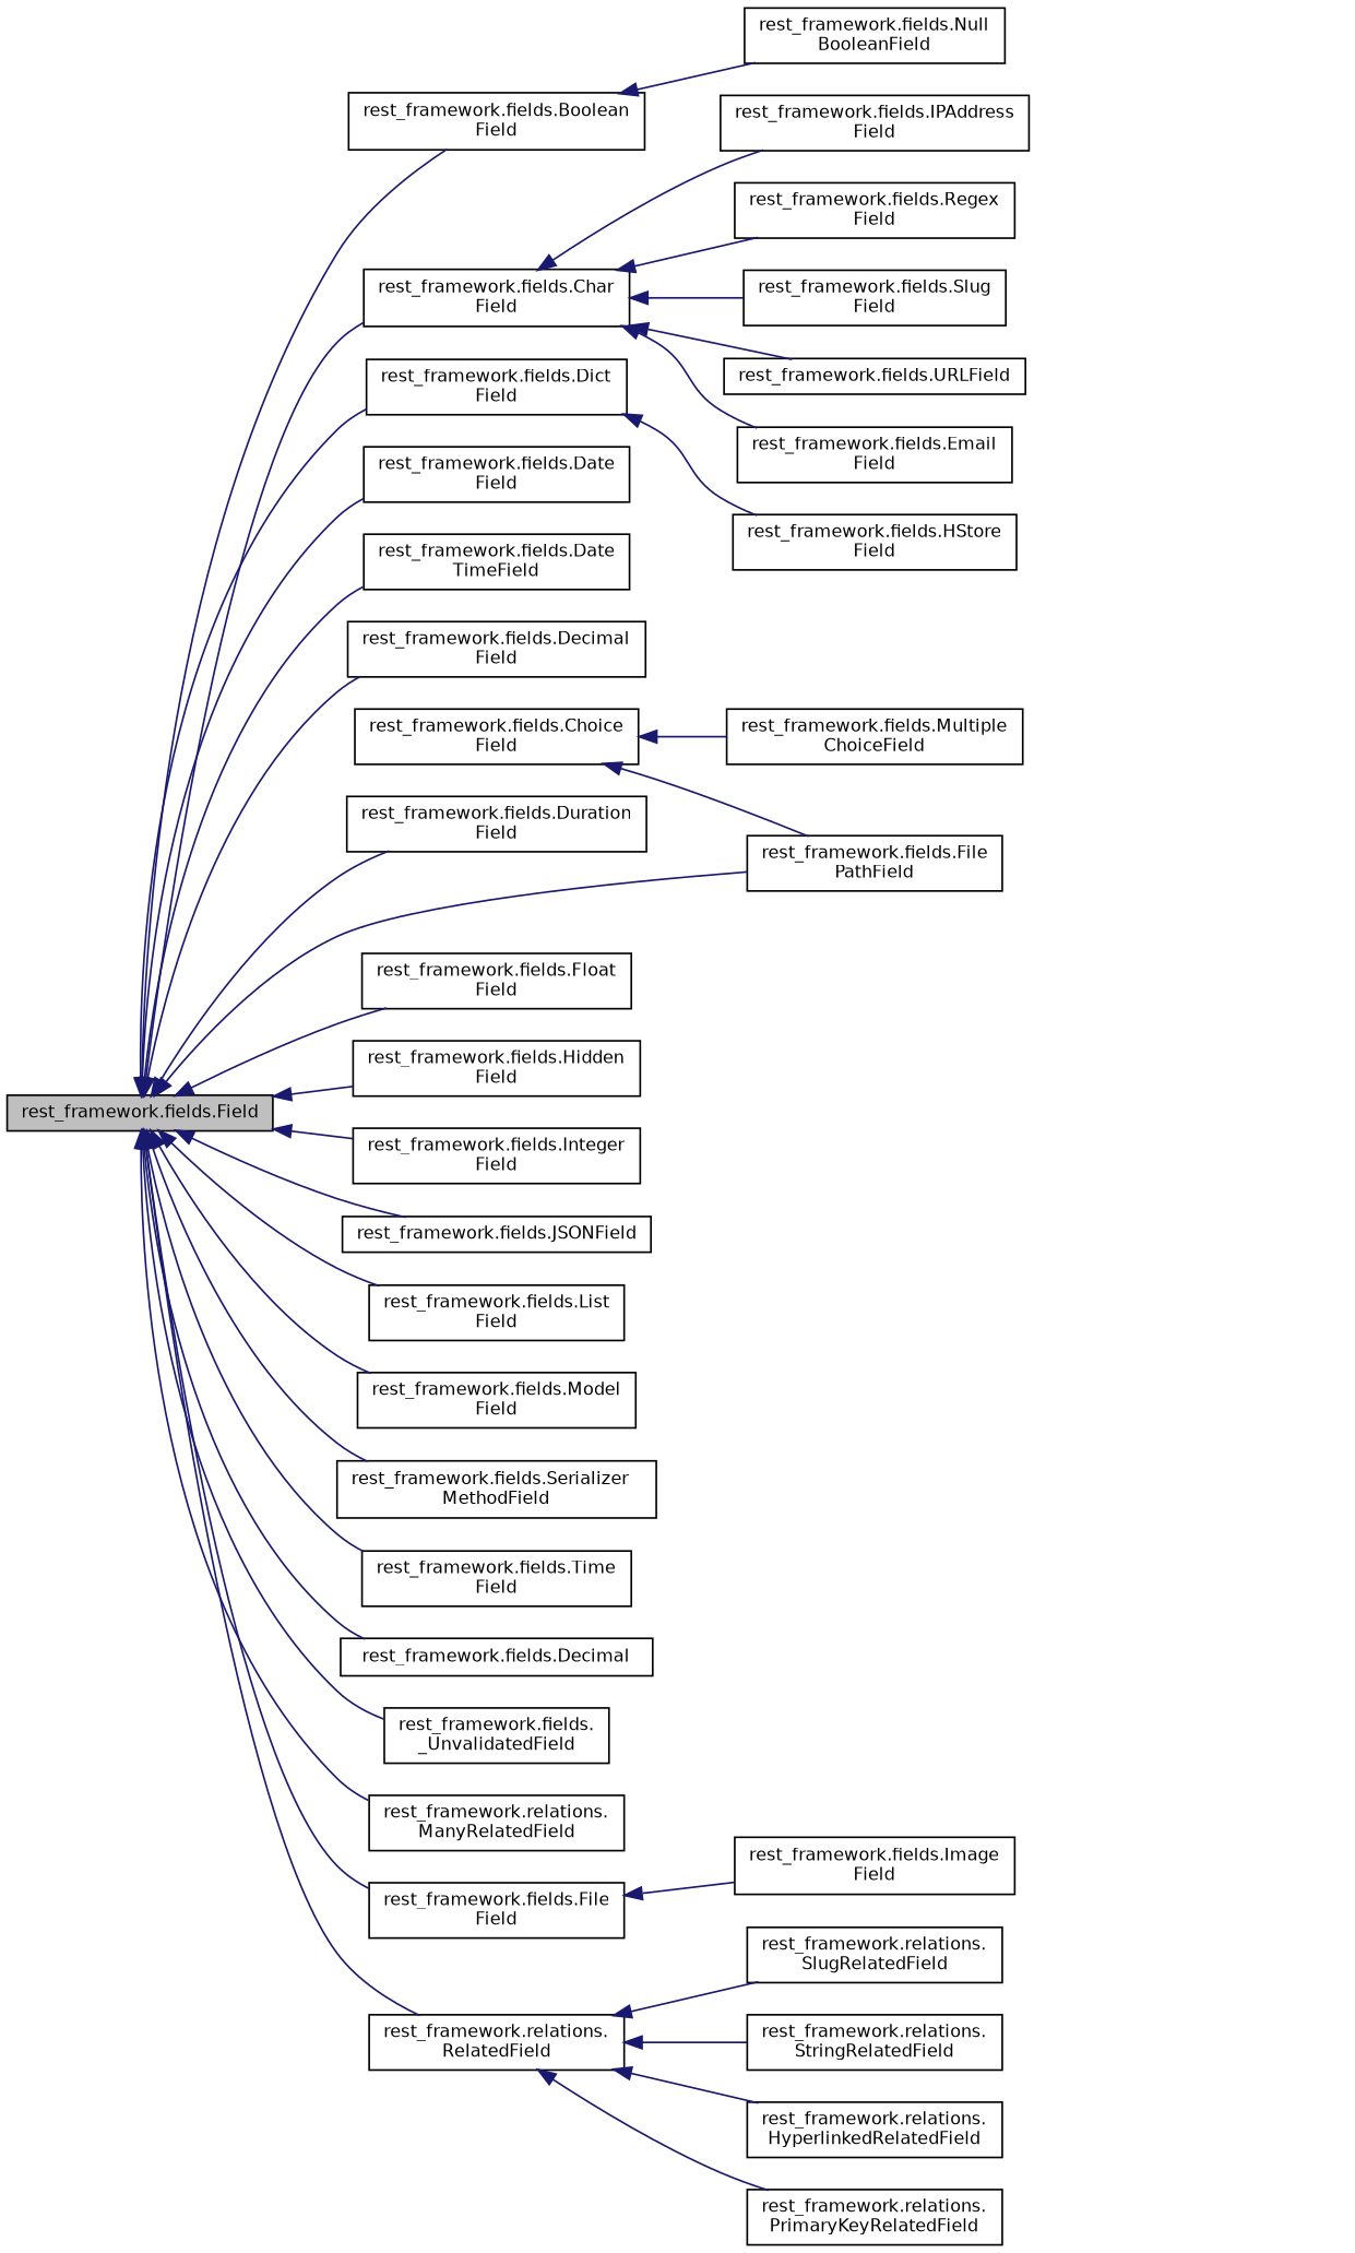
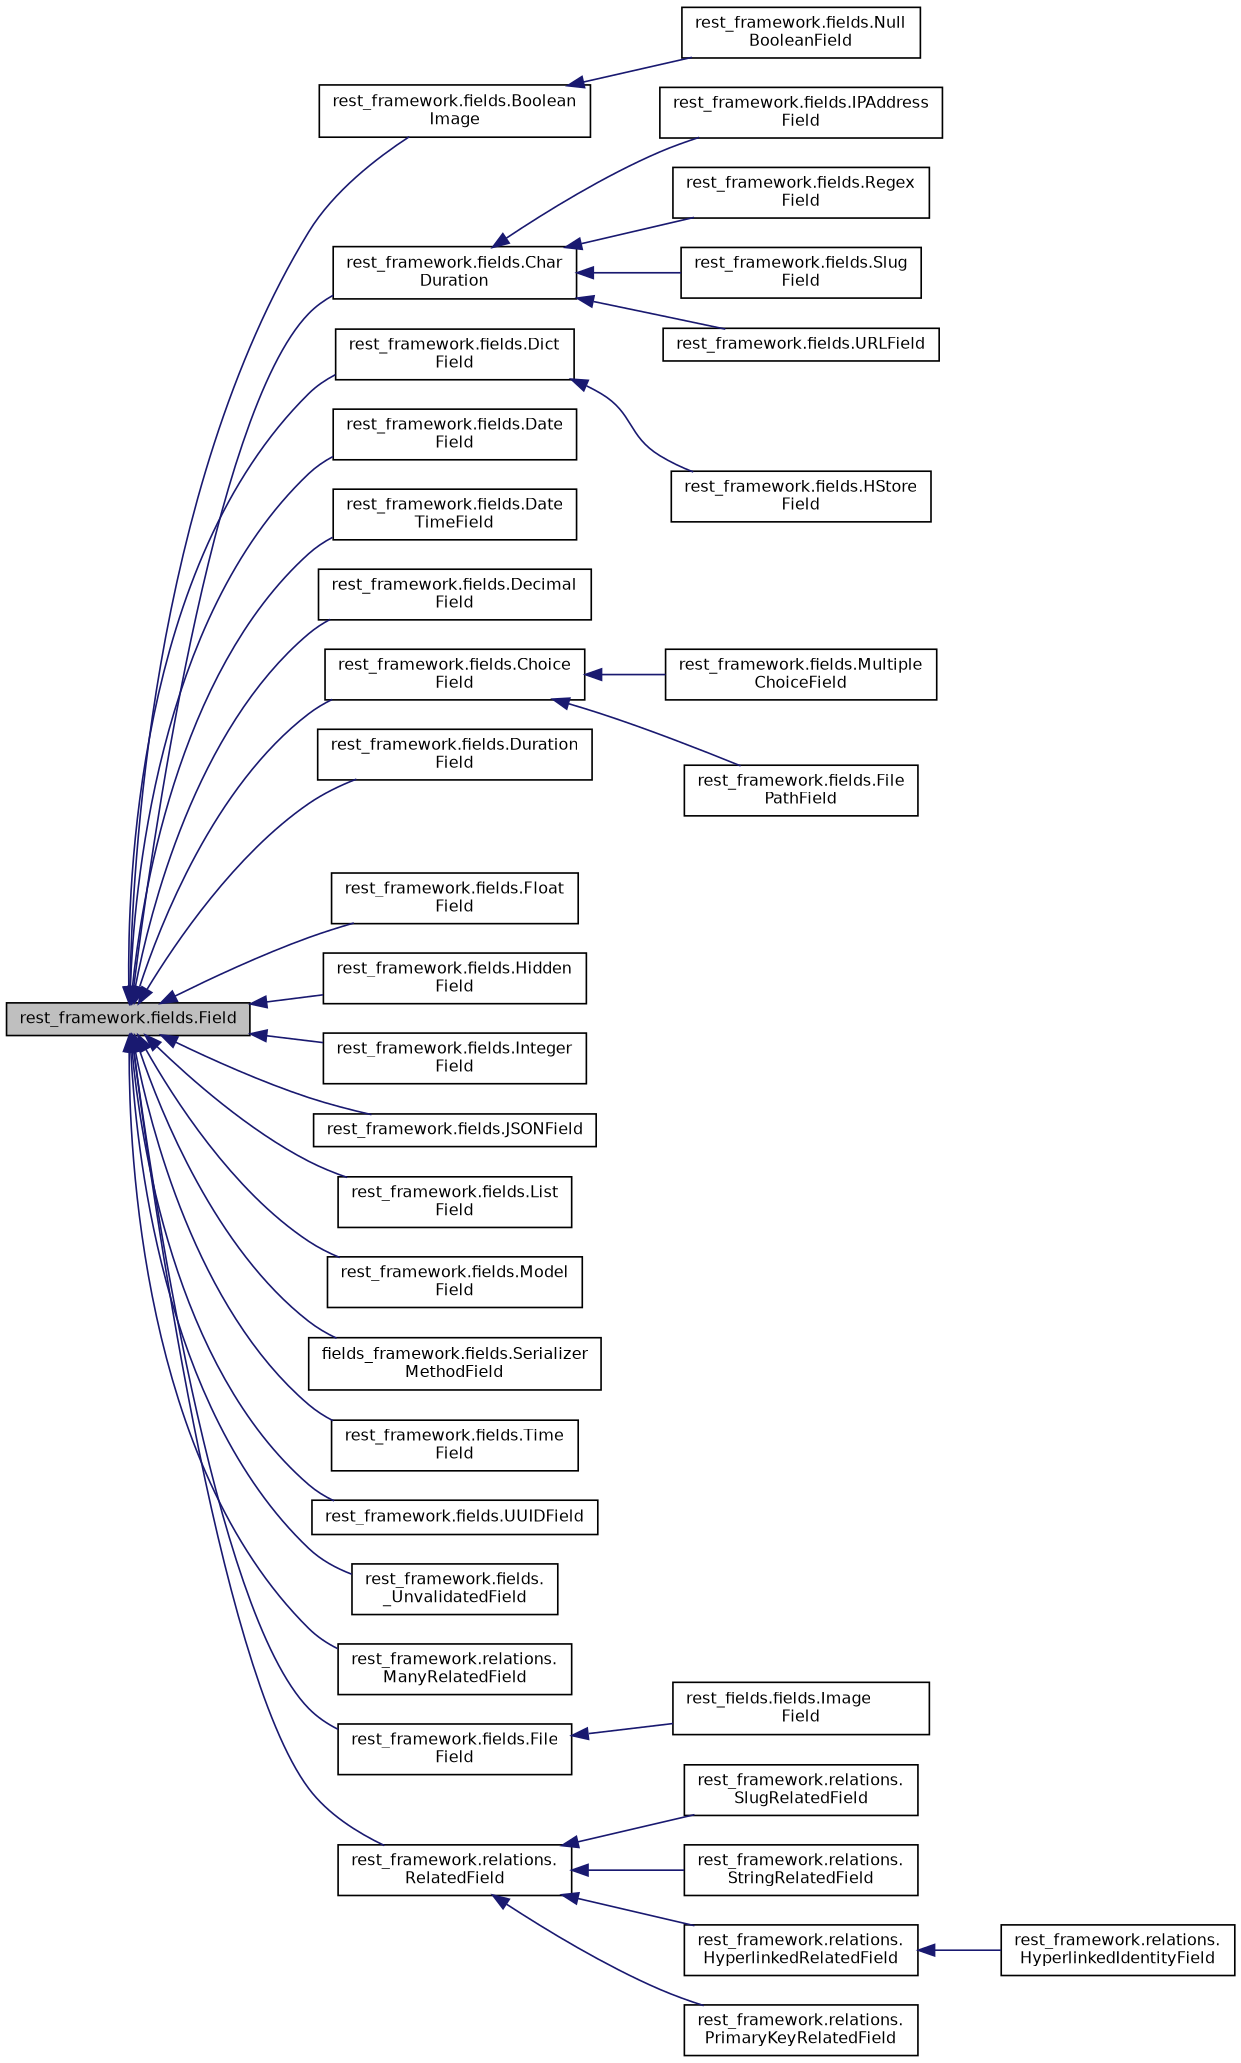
  digraph {
    rankdir=LR
    node [color=black fillcolor=white fontname=Helvetica fontsize=10 shape=record style=filled]
    edge [color=midnightblue dir=back fontname=Helvetica fontsize=10 labelfontname=Helvetica labelfontsize=10 style=solid]
    n1 [fillcolor=grey75 fontcolor=black height=0.2 label="rest_framework.fields.Field" width=0.4]
-   n2 [height=0.2 label="rest_framework.fields.Boolean\lField" width=0.4]
-   n3 [height=0.2 label="rest_framework.fields.Char\lField" width=0.4]
+   n2 [height=0.2 label="rest_framework.fields.Boolean\lImage" width=0.4]
+   n3 [height=0.2 label="rest_framework.fields.Char\lDuration" width=0.4]
    n4 [height=0.2 label="rest_framework.fields.Choice\lField" width=0.4]
    n5 [height=0.2 label="rest_framework.fields.Date\lField" width=0.4]
    n6 [height=0.2 label="rest_framework.fields.Date\lTimeField" width=0.4]
    n7 [height=0.2 label="rest_framework.fields.Decimal\lField" width=0.4]
    n8 [height=0.2 label="rest_framework.fields.Dict\lField" width=0.4]
    n9 [height=0.2 label="rest_framework.fields.Duration\lField" width=0.4]
    n10 [height=0.2 label="rest_framework.fields.File\lField" width=0.4]
    n11 [height=0.2 label="rest_framework.fields.Float\lField" width=0.4]
    n12 [height=0.2 label="rest_framework.fields.Hidden\lField" width=0.4]
    n13 [height=0.2 label="rest_framework.fields.Integer\lField" width=0.4]
    n14 [height=0.2 label="rest_framework.fields.JSONField" width=0.4]
    n15 [height=0.2 label="rest_framework.fields.List\lField" width=0.4]
    n16 [height=0.2 label="rest_framework.fields.Model\lField" width=0.4]
-   n17 [height=0.2 label="rest_framework.fields.Serializer\lMethodField" width=0.4]
+   n17 [height=0.2 label="fields_framework.fields.Serializer\lMethodField" width=0.4]
    n18 [height=0.2 label="rest_framework.fields.Time\lField" width=0.4]
-   n19 [height=0.2 label="rest_framework.fields.Decimal" width=0.4]
+   n19 [height=0.2 label="rest_framework.fields.UUIDField" width=0.4]
    n20 [height=0.2 label="rest_framework.fields.\l_UnvalidatedField" width=0.4]
    n21 [height=0.2 label="rest_framework.relations.\lManyRelatedField" width=0.4]
    n22 [height=0.2 label="rest_framework.relations.\lRelatedField" width=0.4]
    n23 [height=0.2 label="rest_framework.fields.Null\lBooleanField" width=0.4]
-   n24 [height=0.2 label="rest_framework.fields.Email\lField" width=0.4]
    n25 [height=0.2 label="rest_framework.fields.IPAddress\lField" width=0.4]
    n26 [height=0.2 label="rest_framework.fields.Regex\lField" width=0.4]
    n27 [height=0.2 label="rest_framework.fields.Slug\lField" width=0.4]
    n28 [height=0.2 label="rest_framework.fields.URLField" width=0.4]
    n29 [height=0.2 label="rest_framework.fields.File\lPathField" width=0.4]
    n30 [height=0.2 label="rest_framework.fields.Multiple\lChoiceField" width=0.4]
    n31 [height=0.2 label="rest_framework.fields.HStore\lField" width=0.4]
-   n32 [height=0.2 label="rest_framework.fields.Image\lField" width=0.4]
+   n32 [height=0.2 label="rest_fields.fields.Image\lField" width=0.4]
    n33 [height=0.2 label="rest_framework.relations.\lHyperlinkedRelatedField" width=0.4]
    n34 [height=0.2 label="rest_framework.relations.\lPrimaryKeyRelatedField" width=0.4]
    n35 [height=0.2 label="rest_framework.relations.\lSlugRelatedField" width=0.4]
    n36 [height=0.2 label="rest_framework.relations.\lStringRelatedField" width=0.4]
+   n37 [height=0.2 label="rest_framework.relations.\lHyperlinkedIdentityField" width=0.4]
    n1 -> n2
    n1 -> n3
-   n1 -> n29
+   n1 -> n4
    n1 -> n5
    n1 -> n6
    n1 -> n7
    n1 -> n8
    n1 -> n9
    n1 -> n10
    n1 -> n11
    n1 -> n12
    n1 -> n13
    n1 -> n14
    n1 -> n15
    n1 -> n16
    n1 -> n17
    n1 -> n18
    n1 -> n19
    n1 -> n20
    n1 -> n21
    n1 -> n22
    n2 -> n23
-   n3 -> n24
    n3 -> n25
    n3 -> n26
    n3 -> n27
    n3 -> n28
    n4 -> n29
    n4 -> n30
    n8 -> n31
    n10 -> n32
    n22 -> n33
    n22 -> n34
    n22 -> n35
    n22 -> n36
+   n33 -> n37
  }
